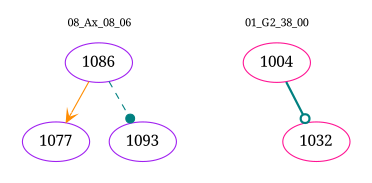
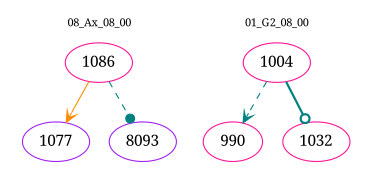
  digraph {
    fontname="Noto Serif"
    node [color=purple fontname="Noto Serif"]
    edge [arrowhead=vee color=teal fontname="Noto Serif" style=dashed]
-   n1 [label=1086]
+   n1 [color=deeppink label=1086]
    n2 [label=1077]
-   n3 [label=1093]
+   n3 [label=8093]
    n4 [color=deeppink label=1004]
+   n5 [color=deeppink label=990]
    n6 [color=deeppink label=1032]
    subgraph cluster_1 {
      color=white
      fontsize=10
-     label="08_Ax_08_06"
+     label="08_Ax_08_00"
      n1
      n2
      n3
    }
    subgraph cluster_2 {
      color=white
      fontsize=10
-     label="01_G2_38_00"
+     label="01_G2_08_00"
      n4
+     n5
      n6
    }
    n1 -> n2 [color=darkorange style=solid]
    n1 -> n3 [arrowhead=dot]
+   n4 -> n5
    n4 -> n6 [arrowhead=odot style=bold]
  }
